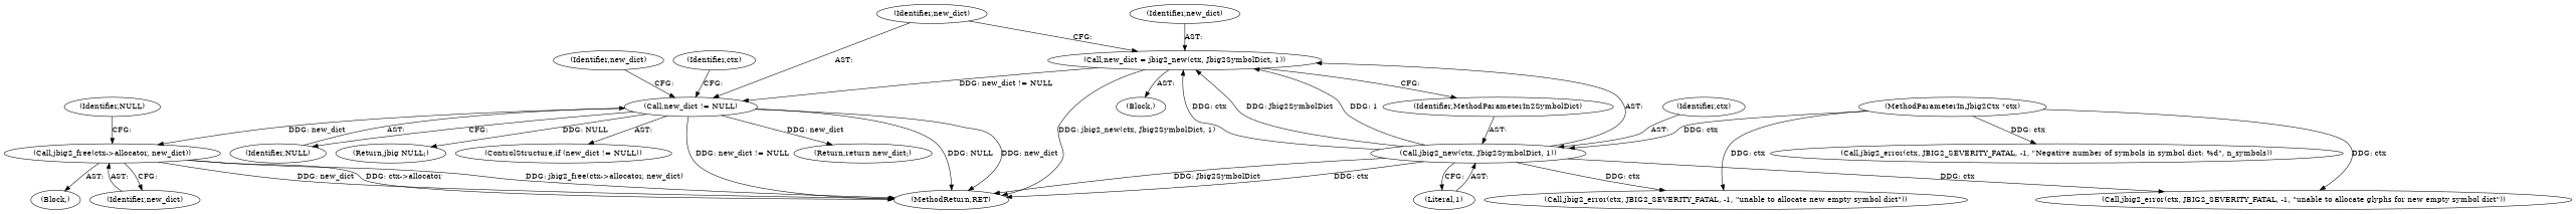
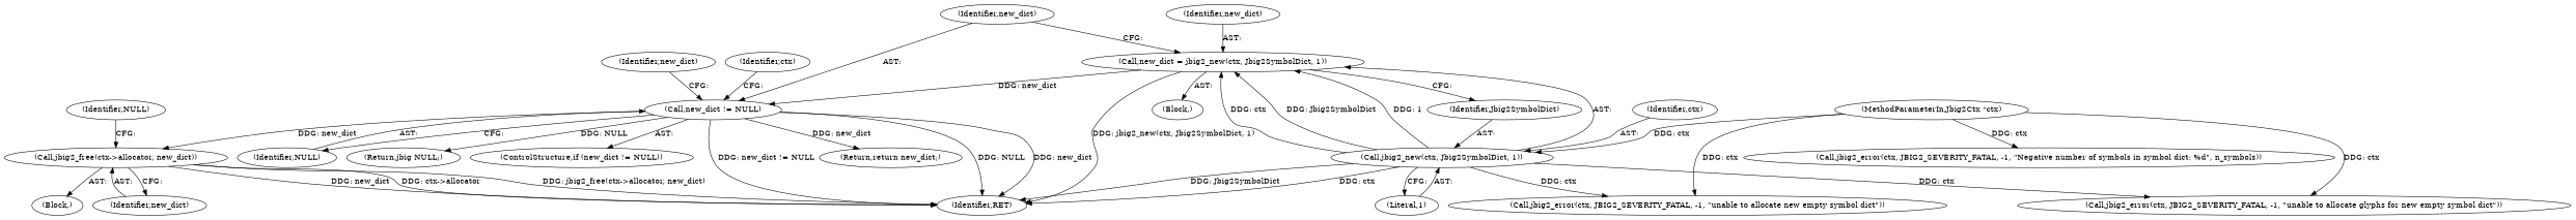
  digraph {
    n1 [label="(Call,jbig2_free(ctx->allocator, new_dict))"]
    n2 [label="(Block,)"]
-   n3 [label="(MethodReturn,RET)"]
+   n3 [label="(Identifier,RET)"]
    n4 [label="(Identifier,new_dict)"]
    n5 [label="(Call,new_dict != NULL)"]
    n6 [label="(Identifier,NULL)"]
    n7 [label="(Return,jbig NULL;)"]
    n8 [label="(ControlStructure,if (new_dict != NULL))"]
    n9 [label="(Return,return new_dict;)"]
    n10 [label="(Call,new_dict = jbig2_new(ctx, Jbig2SymbolDict, 1))"]
    n11 [label="(Block,)"]
-   n12 [label="(Identifier,MethodParameterIn2SymbolDict)"]
+   n12 [label="(Identifier,Jbig2SymbolDict)"]
    n13 [label="(Call,jbig2_new(ctx, Jbig2SymbolDict, 1))"]
    n14 [label="(Call,jbig2_error(ctx, JBIG2_SEVERITY_FATAL, -1, \"unable to allocate new empty symbol dict\"))"]
    n15 [label="(Literal,1)"]
    n16 [label="(Call,jbig2_error(ctx, JBIG2_SEVERITY_FATAL, -1, \"unable to allocate glyphs for new empty symbol dict\"))"]
    n17 [label="(MethodParameterIn,Jbig2Ctx *ctx)"]
    n18 [label="(Call,jbig2_error(ctx, JBIG2_SEVERITY_FATAL, -1, \"Negative number of symbols in symbol dict: %d\", n_symbols))"]
    n19 [label="(Identifier,new_dict)"]
    n20 [label="(Identifier,ctx)"]
    n21 [label="(Identifier,ctx)"]
    n22 [label="(Identifier,new_dict)"]
    n23 [label="(Identifier,NULL)"]
    n24 [label="(Identifier,new_dict)"]
    n1 -> n2 [label="AST: "]
    n1 -> n3 [label="DDG: jbig2_free(ctx->allocator, new_dict)"]
    n1 -> n3 [label="DDG: new_dict"]
    n1 -> n3 [label="DDG: ctx->allocator"]
    n1 -> n4 [label="CFG: "]
    n4 -> n1 [label="AST: "]
    n5 -> n1 [label="DDG: new_dict"]
    n5 -> n3 [label="DDG: new_dict"]
    n5 -> n3 [label="DDG: new_dict != NULL"]
    n5 -> n3 [label="DDG: NULL"]
    n5 -> n6 [label="CFG: "]
    n5 -> n7 [label="DDG: NULL"]
    n5 -> n8 [label="AST: "]
    n5 -> n9 [label="DDG: new_dict"]
    n6 -> n5 [label="AST: "]
    n10 -> n3 [label="DDG: jbig2_new(ctx, Jbig2SymbolDict, 1)"]
-   n10 -> n5 [label="DDG: new_dict != NULL"]
+   n10 -> n5 [label="DDG: new_dict"]
    n10 -> n11 [label="AST: "]
    n10 -> n12 [label="CFG: "]
    n12 -> n13 [label="AST: "]
    n13 -> n3 [label="DDG: ctx"]
    n13 -> n3 [label="DDG: Jbig2SymbolDict"]
    n13 -> n10 [label="AST: "]
    n13 -> n10 [label="DDG: ctx"]
    n13 -> n10 [label="DDG: Jbig2SymbolDict"]
    n13 -> n10 [label="DDG: 1"]
    n13 -> n14 [label="DDG: ctx"]
    n13 -> n15 [label="CFG: "]
    n13 -> n16 [label="DDG: ctx"]
    n15 -> n13 [label="AST: "]
    n17 -> n13 [label="DDG: ctx"]
    n17 -> n14 [label="DDG: ctx"]
    n17 -> n16 [label="DDG: ctx"]
    n17 -> n18 [label="DDG: ctx"]
    n19 -> n5 [label="CFG: "]
    n20 -> n5 [label="CFG: "]
    n21 -> n13 [label="AST: "]
    n22 -> n10 [label="AST: "]
    n23 -> n1 [label="CFG: "]
    n24 -> n5 [label="AST: "]
    n24 -> n10 [label="CFG: "]
  }
